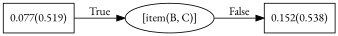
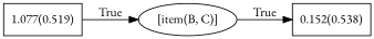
  digraph {
    fontname="EB Garamond"
    rankdir=LR
    node [fontname="EB Garamond" shape=box]
    edge [fontname="EB Garamond"]
    n1 [label="[item(B, C)]" shape=""]
    n2 [label="0.152(0.538)"]
-   n3 [label="0.077(0.519)"]
-   n1 -> n2 [label=False]
+   n3 [label="1.077(0.519)"]
+   n1 -> n2 [label=True]
    n3 -> n1 [label=True]
  }
